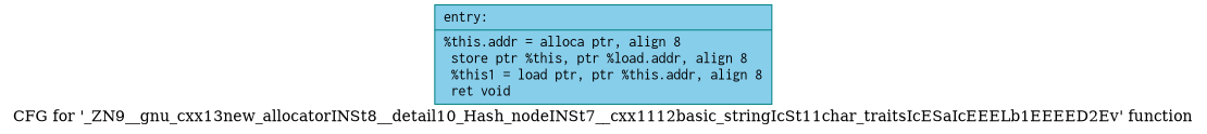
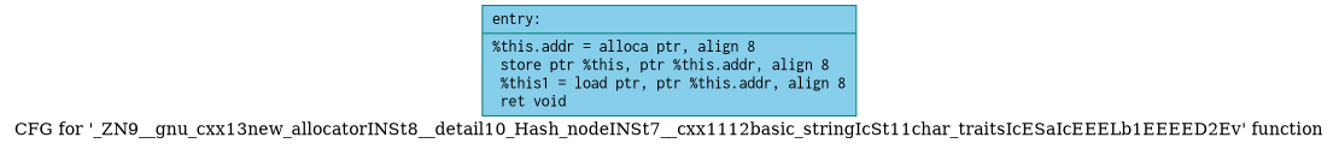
  digraph {
    label="CFG for '_ZN9__gnu_cxx13new_allocatorINSt8__detail10_Hash_nodeINSt7__cxx1112basic_stringIcSt11char_traitsIcESaIcEEELb1EEEED2Ev' function"
-   n1 [color=teal fillcolor=skyblue fontname=Courier label="{entry:\l|  %this.addr = alloca ptr, align 8\l  store ptr %this, ptr %load.addr, align 8\l  %this1 = load ptr, ptr %this.addr, align 8\l  ret void\l}" shape=record style=filled]
+   n1 [color=teal fillcolor=skyblue fontname=Courier label="{entry:\l|  %this.addr = alloca ptr, align 8\l  store ptr %this, ptr %this.addr, align 8\l  %this1 = load ptr, ptr %this.addr, align 8\l  ret void\l}" shape=record style=filled]
  }
